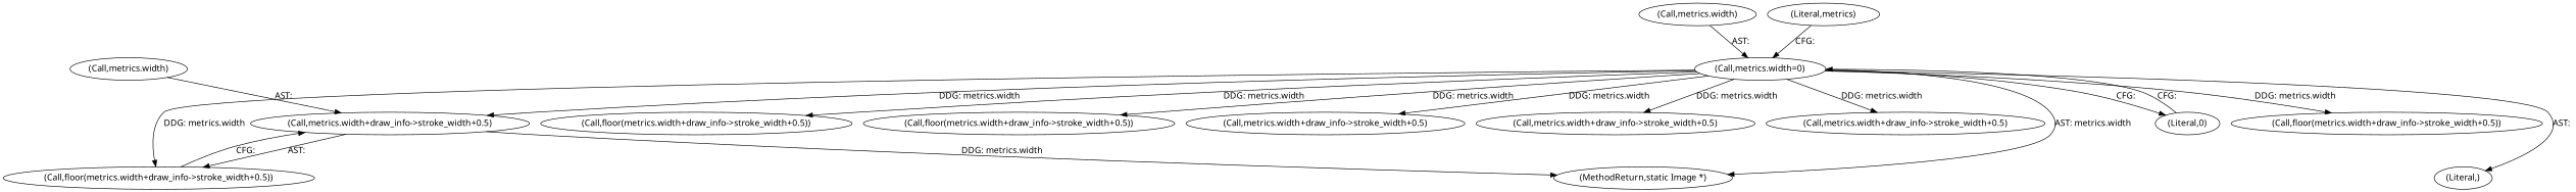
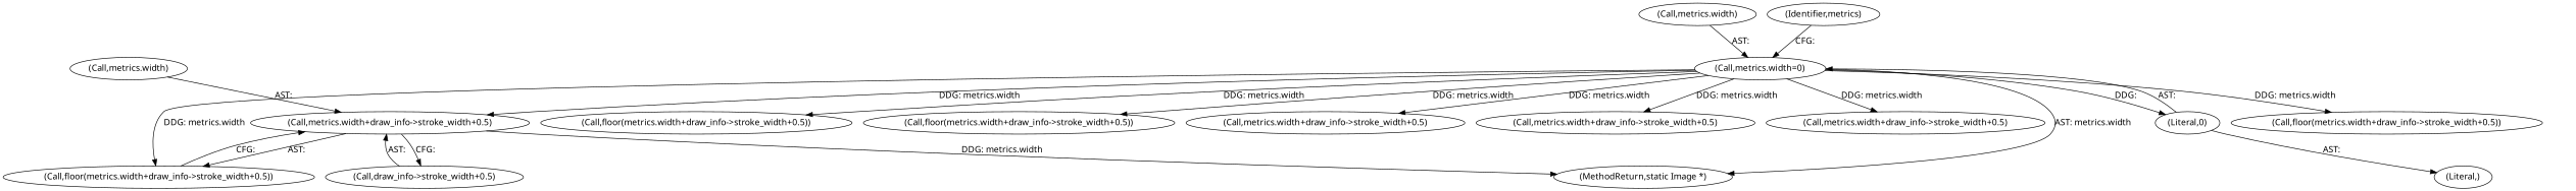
  digraph {
    fontname="Noto Sans"
    node [fontname="Noto Sans"]
    edge [fontname="Noto Sans"]
    n1 [label="(Call,metrics.width+draw_info->stroke_width+0.5)"]
    n2 [label="(MethodReturn,static Image *)"]
    n3 [label="(Call,floor(metrics.width+draw_info->stroke_width+0.5))"]
+   n4 [label="(Call,draw_info->stroke_width+0.5)"]
    n5 [label="(Call,metrics.width=0)"]
    n6 [label="(Call,floor(metrics.width+draw_info->stroke_width+0.5))"]
    n7 [label="(Call,floor(metrics.width+draw_info->stroke_width+0.5))"]
    n8 [label="(Call,metrics.width+draw_info->stroke_width+0.5)"]
    n9 [label="(Call,metrics.width+draw_info->stroke_width+0.5)"]
    n10 [label="(Call,metrics.width+draw_info->stroke_width+0.5)"]
    n11 [label="(Literal,0)"]
    n12 [label="(Literal,)"]
    n13 [label="(Call,floor(metrics.width+draw_info->stroke_width+0.5))"]
    n14 [label="(Call,metrics.width)"]
    n15 [label="(Call,metrics.width)"]
-   n16 [label="(Literal,metrics)"]
+   n16 [label="(Identifier,metrics)"]
    n1 -> n2 [label="DDG: metrics.width"]
    n1 -> n3 [label="AST: "]
+   n1 -> n4 [label="CFG: "]
    n3 -> n1 [label="CFG: "]
+   n4 -> n1 [label="AST: "]
    n5 -> n1 [label="DDG: metrics.width"]
    n5 -> n2 [label="AST: metrics.width"]
    n5 -> n3 [label="DDG: metrics.width"]
    n5 -> n6 [label="DDG: metrics.width"]
    n5 -> n7 [label="DDG: metrics.width"]
    n5 -> n8 [label="DDG: metrics.width"]
    n5 -> n9 [label="DDG: metrics.width"]
    n5 -> n10 [label="DDG: metrics.width"]
-   n5 -> n11 [label="CFG: "]
-   n5 -> n12 [label="AST: "]
+   n5 -> n11 [label="DDG: "]
+   n11 -> n12 [label="AST: "]
    n5 -> n13 [label="DDG: metrics.width"]
-   n11 -> n5 [label="CFG: "]
+   n11 -> n5 [label="AST: "]
    n14 -> n1 [label="AST: "]
    n15 -> n5 [label="AST: "]
    n16 -> n5 [label="CFG: "]
  }
